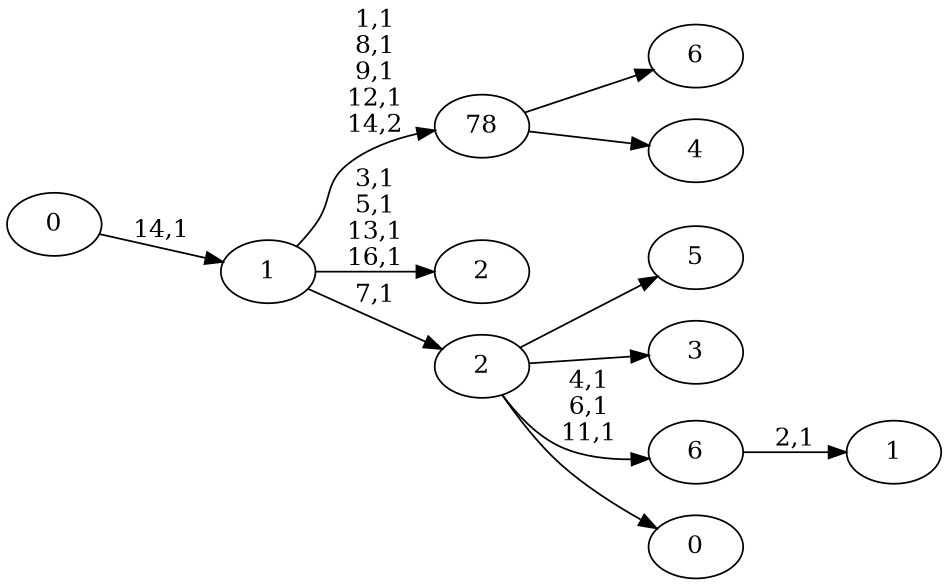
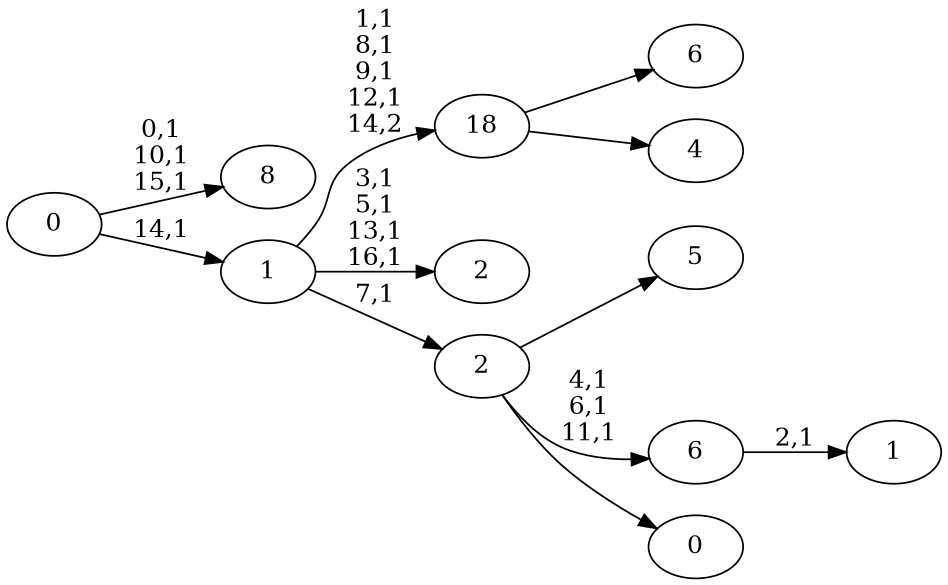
  digraph {
    rankdir=LR
+   n1 [label=8]
    n2 [label=6]
    n3 [label=5]
    n4 [label=4]
-   18 [label=78]
-   n6 [label=3]
+   18
    n7 [label=2]
    n8 [label=1]
    6
    n10 [label=0]
    2
    1
    0
    18 -> n2
    18 -> n4
    6 -> n8 [label="2,1"]
    2 -> n3
-   2 -> n6
    2 -> 6 [label="4,1\n6,1\n11,1"]
    2 -> n10
    1 -> 18 [label="1,1\n8,1\n9,1\n12,1\n14,2"]
    1 -> n7 [label="3,1\n5,1\n13,1\n16,1"]
    1 -> 2 [label="7,1"]
+   0 -> n1 [label="0,1\n10,1\n15,1"]
    0 -> 1 [label="14,1"]
  }
